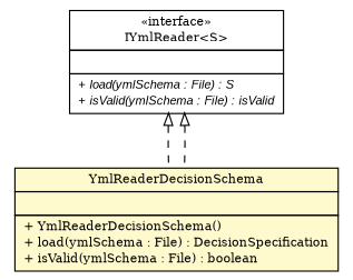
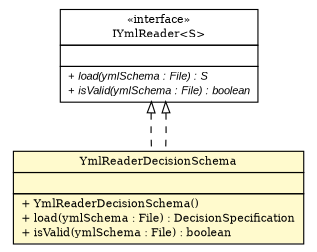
  digraph {
    nodesep=0.25
    ranksep=0.5
    fontname="DejaVu Serif"
    node [fontcolor=black fontname="DejaVu Serif" fontsize=10.0 shape=plaintext]
    edge [arrowtail=empty dir=back fontname="DejaVu Serif" fontsize=10 headport=p labelfontname=arial labelfontsize=10 style=dashed tailport=p]
    n1 [label=<<table title="gov.sandia.cf.application.configuration.decision.YmlReaderDecisionSchema" border="0" cellborder="1" cellspacing="0" cellpadding="2" port="p" bgcolor="lemonChiffon" href="./YmlReaderDecisionSchema.html"> 		<tr><td><table border="0" cellspacing="0" cellpadding="1"> <tr><td align="center" balign="center"> YmlReaderDecisionSchema </td></tr> 		</table></td></tr> 		<tr><td><table border="0" cellspacing="0" cellpadding="1"> <tr><td align="left" balign="left">  </td></tr> 		</table></td></tr> 		<tr><td><table border="0" cellspacing="0" cellpadding="1"> <tr><td align="left" balign="left"> + YmlReaderDecisionSchema() </td></tr> <tr><td align="left" balign="left"> + load(ymlSchema : File) : DecisionSpecification </td></tr> <tr><td align="left" balign="left"> + isValid(ymlSchema : File) : boolean </td></tr> 		</table></td></tr> 		</table>>]
-   n2 [label=<<table title="gov.sandia.cf.application.configuration.IYmlReader" border="0" cellborder="1" cellspacing="0" cellpadding="2" port="p" href="../IYmlReader.html"> 		<tr><td><table border="0" cellspacing="0" cellpadding="1"> <tr><td align="center" balign="center"> &#171;interface&#187; </td></tr> <tr><td align="center" balign="center"> IYmlReader&lt;S&gt; </td></tr> 		</table></td></tr> 		<tr><td><table border="0" cellspacing="0" cellpadding="1"> <tr><td align="left" balign="left">  </td></tr> 		</table></td></tr> 		<tr><td><table border="0" cellspacing="0" cellpadding="1"> <tr><td align="left" balign="left"><font face="arial italic" point-size="10.0"> + load(ymlSchema : File) : S </font></td></tr> <tr><td align="left" balign="left"><font face="arial italic" point-size="10.0"> + isValid(ymlSchema : File) : isValid </font></td></tr> 		</table></td></tr> 		</table>>]
+   n2 [label=<<table title="gov.sandia.cf.application.configuration.IYmlReader" border="0" cellborder="1" cellspacing="0" cellpadding="2" port="p" href="../IYmlReader.html"> 		<tr><td><table border="0" cellspacing="0" cellpadding="1"> <tr><td align="center" balign="center"> &#171;interface&#187; </td></tr> <tr><td align="center" balign="center"> IYmlReader&lt;S&gt; </td></tr> 		</table></td></tr> 		<tr><td><table border="0" cellspacing="0" cellpadding="1"> <tr><td align="left" balign="left">  </td></tr> 		</table></td></tr> 		<tr><td><table border="0" cellspacing="0" cellpadding="1"> <tr><td align="left" balign="left"><font face="arial italic" point-size="10.0"> + load(ymlSchema : File) : S </font></td></tr> <tr><td align="left" balign="left"><font face="arial italic" point-size="10.0"> + isValid(ymlSchema : File) : boolean </font></td></tr> 		</table></td></tr> 		</table>>]
    n2 -> n1
    n2 -> n1
  }
